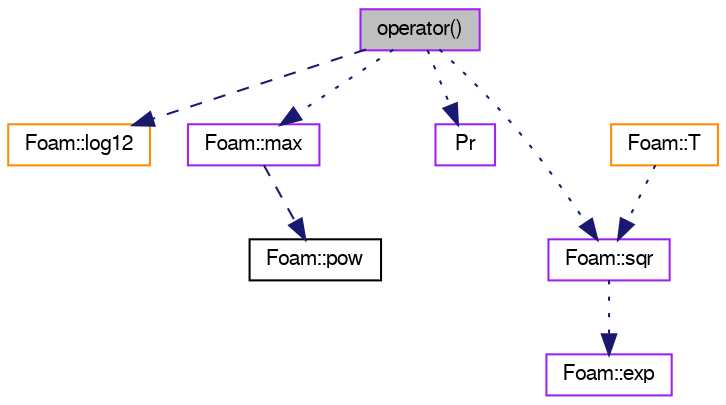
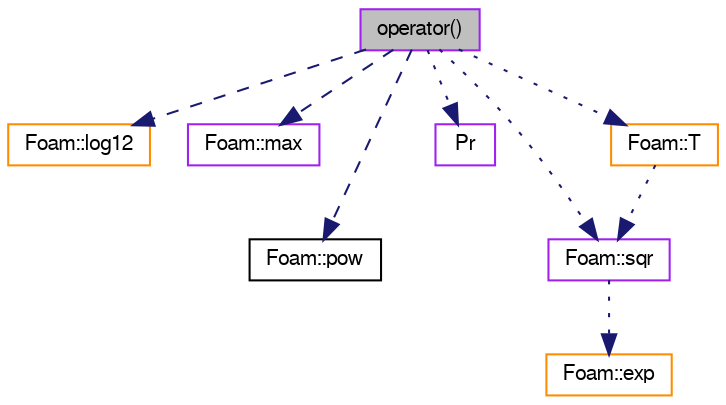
  digraph {
    rankdir=TB
    node [color=purple fontname=FreeSans fontsize=10 shape=record]
    edge [color=midnightblue fontname=FreeSans fontsize=10 labelfontname=FreeSans labelfontsize=10 style=dotted]
    n1 [fillcolor=grey75 fontcolor=black height=0.2 label="operator()" style=filled width=0.4]
    n2 [color=darkorange height=0.2 label="Foam::log12" width=0.4]
    n3 [height=0.2 label="Foam::max" width=0.4]
    n4 [color=black height=0.2 label="Foam::pow" width=0.4]
    n5 [height=0.2 label=Pr width=0.4]
    n6 [height=0.2 label="Foam::sqr" width=0.4]
    n7 [color=darkorange height=0.2 label="Foam::T" width=0.4]
-   n8 [height=0.2 label="Foam::exp" width=0.4]
+   n8 [color=darkorange height=0.2 label="Foam::exp" width=0.4]
    n1 -> n2 [style=dashed]
-   n1 -> n3
-   n3 -> n4 [style=dashed]
+   n1 -> n3 [style=dashed]
+   n1 -> n4 [style=dashed]
    n1 -> n5
    n1 -> n6
+   n1 -> n7
    n6 -> n8
    n7 -> n6
  }
